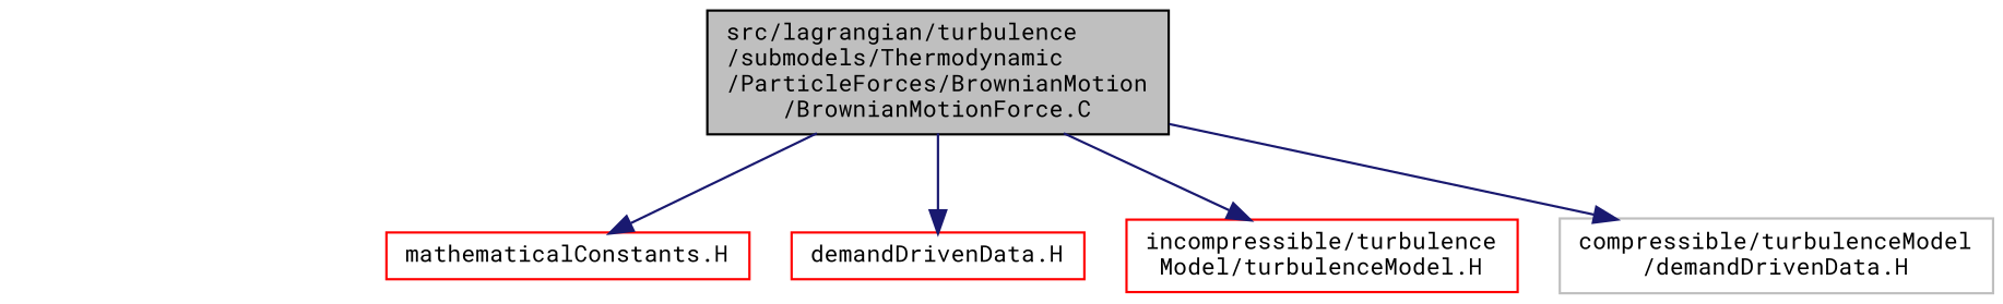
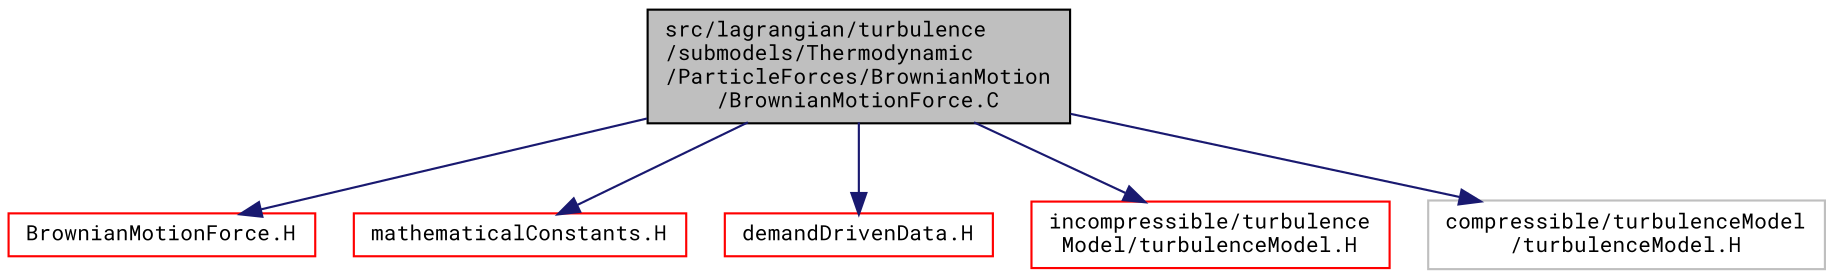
  digraph {
    fontname="Roboto Mono"
    node [color=red fontname="Roboto Mono" fontsize=10 shape=record]
    edge [color=midnightblue fontname="Roboto Mono" fontsize=10 labelfontname=FreeSans labelfontsize=10 style=solid]
    n1 [color=black fillcolor=grey75 fontcolor=black height=0.2 label="src/lagrangian/turbulence\l/submodels/Thermodynamic\l/ParticleForces/BrownianMotion\l/BrownianMotionForce.C" style=filled width=0.4]
+   n2 [height=0.2 label="BrownianMotionForce.H" width=0.4]
    n3 [height=0.2 label="mathematicalConstants.H" width=0.4]
    n4 [height=0.2 label="demandDrivenData.H" width=0.4]
    n5 [height=0.2 label="incompressible/turbulence\lModel/turbulenceModel.H" width=0.4]
-   n6 [color=grey75 height=0.2 label="compressible/turbulenceModel\l/demandDrivenData.H" width=0.4]
+   n6 [color=grey75 height=0.2 label="compressible/turbulenceModel\l/turbulenceModel.H" width=0.4]
+   n1 -> n2
    n1 -> n3
    n1 -> n4
    n1 -> n5
    n1 -> n6
  }
